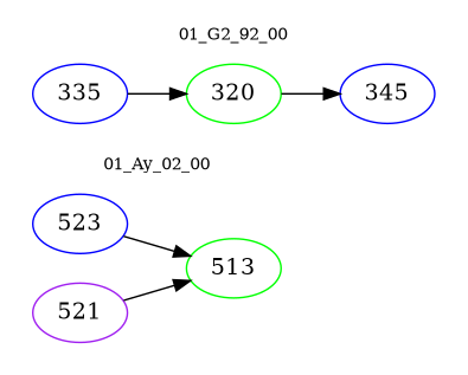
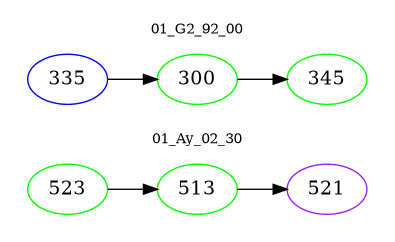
  digraph {
    rankdir=LR
    node [color=blue]
    edge [color=black]
-   n1 [label=523]
+   n1 [color=green label=523]
    n2 [color=green label=513]
    n3 [color=purple label=521]
    n4 [label=335]
-   n5 [color=green label=320]
-   n6 [label=345]
+   n5 [color=green label=300]
+   n6 [color=green label=345]
    subgraph cluster_1 {
      color=white
      fontsize=10
-     label="01_Ay_02_00"
+     label="01_Ay_02_30"
      n1
      n2
      n3
    }
    subgraph cluster_2 {
      color=white
      fontsize=10
      label="01_G2_92_00"
      n4
      n5
      n6
    }
    n1 -> n2
-   n3 -> n2
+   n2 -> n3
    n4 -> n5
    n5 -> n6
  }
